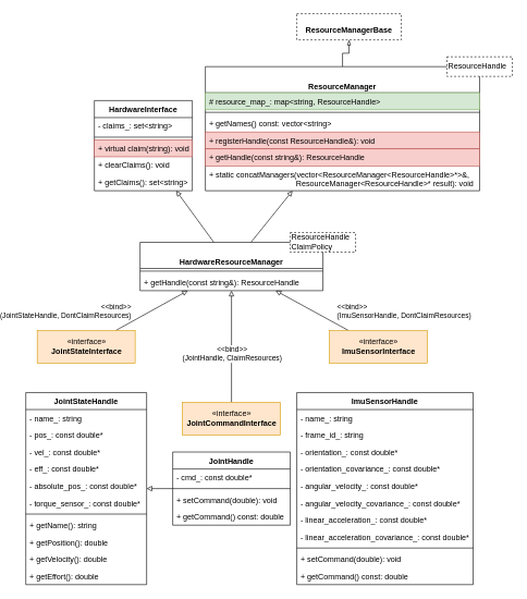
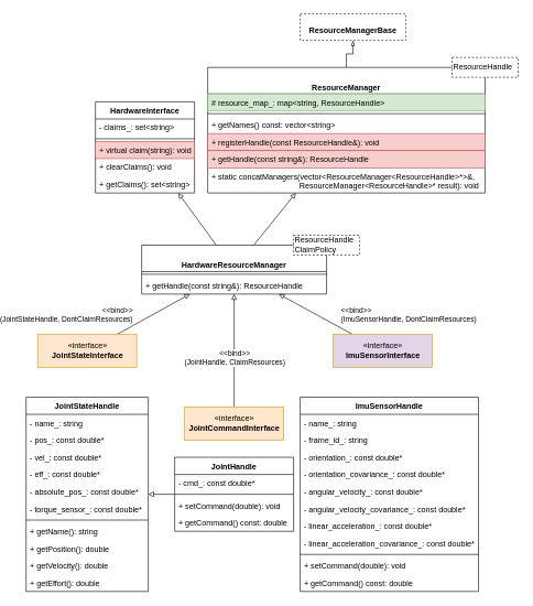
  <mxCell id="0" />
  <mxCell id="1" parent="0" />
  <mxCell id="2" value="HardwareInterface" style="swimlane;fontStyle=1;align=center;verticalAlign=top;childLayout=stackLayout;horizontal=1;startSize=26;horizontalStack=0;resizeParent=1;resizeParentMax=0;resizeLast=0;collapsible=1;marginBottom=0;" vertex="1" parent="1"><mxGeometry x="125" y="153" width="150" height="138" as="geometry"><mxRectangle x="200" y="240" width="100" height="26" as="alternateBounds" /></mxGeometry></mxCell>
  <mxCell id="3" value="- claims_: set&lt;string&gt;" style="text;strokeColor=none;fillColor=none;align=left;verticalAlign=top;spacingLeft=4;spacingRight=4;overflow=hidden;rotatable=0;points=[[0,0.5],[1,0.5]];portConstraint=eastwest;" vertex="1" parent="2"><mxGeometry y="26" width="150" height="26" as="geometry" /></mxCell>
  <mxCell id="4" value="" style="line;strokeWidth=1;fillColor=none;align=left;verticalAlign=middle;spacingTop=-1;spacingLeft=3;spacingRight=3;rotatable=0;labelPosition=right;points=[];portConstraint=eastwest;" vertex="1" parent="2"><mxGeometry y="52" width="150" height="8" as="geometry" /></mxCell>
  <mxCell id="5" value="+ virtual claim(string): void" style="text;strokeColor=#b85450;fillColor=#f8cecc;align=left;verticalAlign=top;spacingLeft=4;spacingRight=4;overflow=hidden;rotatable=0;points=[[0,0.5],[1,0.5]];portConstraint=eastwest;" vertex="1" parent="2"><mxGeometry y="60" width="150" height="26" as="geometry" /></mxCell>
  <mxCell id="6" value="+ clearClaims(): void" style="text;strokeColor=none;fillColor=none;align=left;verticalAlign=top;spacingLeft=4;spacingRight=4;overflow=hidden;rotatable=0;points=[[0,0.5],[1,0.5]];portConstraint=eastwest;" vertex="1" parent="2"><mxGeometry y="86" width="150" height="26" as="geometry" /></mxCell>
  <mxCell id="7" value="+ getClaims(): set&lt;string&gt;" style="text;strokeColor=none;fillColor=none;align=left;verticalAlign=top;spacingLeft=4;spacingRight=4;overflow=hidden;rotatable=0;points=[[0,0.5],[1,0.5]];portConstraint=eastwest;" vertex="1" parent="2"><mxGeometry y="112" width="150" height="26" as="geometry" /></mxCell>
  <mxCell id="8" style="rounded=0;orthogonalLoop=1;jettySize=auto;html=1;endArrow=block;endFill=0;" edge="1" parent="1" source="10" target="2"><mxGeometry relative="1" as="geometry" /></mxCell>
  <mxCell id="9" style="edgeStyle=none;rounded=0;orthogonalLoop=1;jettySize=auto;html=1;endArrow=block;endFill=0;" edge="1" parent="1" source="10" target="15"><mxGeometry relative="1" as="geometry" /></mxCell>
  <mxCell id="10" value="HardwareResourceManager" style="swimlane;fontStyle=1;align=center;verticalAlign=bottom;childLayout=stackLayout;horizontal=1;startSize=40;horizontalStack=0;resizeParent=1;resizeParentMax=0;resizeLast=0;collapsible=1;marginBottom=0;" vertex="1" parent="1"><mxGeometry x="195" y="370" width="280" height="74" as="geometry"><mxRectangle x="200" y="240" width="100" height="26" as="alternateBounds" /></mxGeometry></mxCell>
  <mxCell id="11" value="" style="line;strokeWidth=1;fillColor=none;align=left;verticalAlign=middle;spacingTop=-1;spacingLeft=3;spacingRight=3;rotatable=0;labelPosition=right;points=[];portConstraint=eastwest;" vertex="1" parent="10"><mxGeometry y="40" width="280" height="8" as="geometry" /></mxCell>
  <mxCell id="12" value="+ getHandle(const string&amp;): ResourceHandle" style="text;strokeColor=none;fillColor=none;align=left;verticalAlign=top;spacingLeft=4;spacingRight=4;overflow=hidden;rotatable=0;points=[[0,0.5],[1,0.5]];portConstraint=eastwest;" vertex="1" parent="10"><mxGeometry y="48" width="280" height="26" as="geometry" /></mxCell>
  <mxCell id="13" value="ResourceHandle&lt;br&gt;ClaimPolicy" style="rounded=0;whiteSpace=wrap;html=1;dashed=1;align=left;" vertex="1" parent="1"><mxGeometry x="425" y="355" width="100" height="30" as="geometry" /></mxCell>
  <mxCell id="14" style="edgeStyle=orthogonalEdgeStyle;rounded=0;orthogonalLoop=1;jettySize=auto;html=1;entryX=0.5;entryY=1;entryDx=0;entryDy=0;endArrow=blockThin;endFill=0;" edge="1" parent="1" source="15" target="23"><mxGeometry relative="1" as="geometry" /></mxCell>
  <mxCell id="15" value="ResourceManager" style="swimlane;fontStyle=1;align=center;verticalAlign=bottom;childLayout=stackLayout;horizontal=1;startSize=40;horizontalStack=0;resizeParent=1;resizeParentMax=0;resizeLast=0;collapsible=1;marginBottom=0;" vertex="1" parent="1"><mxGeometry x="295" y="101" width="420" height="190" as="geometry"><mxRectangle x="200" y="240" width="100" height="26" as="alternateBounds" /></mxGeometry></mxCell>
  <mxCell id="16" value="# resource_map_: map&lt;string, ResourceHandle&gt;" style="text;strokeColor=#82b366;fillColor=#d5e8d4;align=left;verticalAlign=top;spacingLeft=4;spacingRight=4;overflow=hidden;rotatable=0;points=[[0,0.5],[1,0.5]];portConstraint=eastwest;" vertex="1" parent="15"><mxGeometry y="40" width="420" height="26" as="geometry" /></mxCell>
  <mxCell id="17" value="" style="line;strokeWidth=1;fillColor=none;align=left;verticalAlign=middle;spacingTop=-1;spacingLeft=3;spacingRight=3;rotatable=0;labelPosition=right;points=[];portConstraint=eastwest;" vertex="1" parent="15"><mxGeometry y="66" width="420" height="8" as="geometry" /></mxCell>
  <mxCell id="18" value="+ getNames() const: vector&lt;string&gt;" style="text;strokeColor=none;fillColor=none;align=left;verticalAlign=top;spacingLeft=4;spacingRight=4;overflow=hidden;rotatable=0;points=[[0,0.5],[1,0.5]];portConstraint=eastwest;" vertex="1" parent="15"><mxGeometry y="74" width="420" height="26" as="geometry" /></mxCell>
  <mxCell id="19" value="+ registerHandle(const ResourceHandle&amp;): void" style="text;strokeColor=#b85450;fillColor=#f8cecc;align=left;verticalAlign=top;spacingLeft=4;spacingRight=4;overflow=hidden;rotatable=0;points=[[0,0.5],[1,0.5]];portConstraint=eastwest;" vertex="1" parent="15"><mxGeometry y="100" width="420" height="26" as="geometry" /></mxCell>
  <mxCell id="20" value="+ getHandle(const string&amp;): ResourceHandle" style="text;strokeColor=#b85450;fillColor=#f8cecc;align=left;verticalAlign=top;spacingLeft=4;spacingRight=4;overflow=hidden;rotatable=0;points=[[0,0.5],[1,0.5]];portConstraint=eastwest;" vertex="1" parent="15"><mxGeometry y="126" width="420" height="26" as="geometry" /></mxCell>
  <mxCell id="21" value="+ static concatManagers(vector&lt;ResourceManager&lt;ResourceHandle&gt;*&gt;&amp;,&#10;                                        ResourceManager&lt;ResourceHandle&gt;* result): void" style="text;strokeColor=none;fillColor=none;align=left;verticalAlign=top;spacingLeft=4;spacingRight=4;overflow=hidden;rotatable=0;points=[[0,0.5],[1,0.5]];portConstraint=eastwest;" vertex="1" parent="15"><mxGeometry y="152" width="420" height="38" as="geometry" /></mxCell>
  <mxCell id="22" value="ResourceHandle" style="rounded=0;whiteSpace=wrap;html=1;dashed=1;align=left;" vertex="1" parent="1"><mxGeometry x="665" y="86" width="100" height="30" as="geometry" /></mxCell>
  <mxCell id="23" value="&lt;p style=&quot;margin: 0px ; margin-top: 4px ; text-align: center&quot;&gt;&lt;br&gt;&lt;b&gt;ResourceManagerBase&lt;/b&gt;&lt;/p&gt;" style="verticalAlign=top;align=left;overflow=fill;fontSize=12;fontFamily=Helvetica;html=1;dashed=1;" vertex="1" parent="1"><mxGeometry x="435" y="20" width="160" height="40" as="geometry" /></mxCell>
  <mxCell id="24" value="JointStateHandle" style="swimlane;fontStyle=1;align=center;verticalAlign=top;childLayout=stackLayout;horizontal=1;startSize=26;horizontalStack=0;resizeParent=1;resizeParentMax=0;resizeLast=0;collapsible=1;marginBottom=0;" vertex="1" parent="1"><mxGeometry x="20" y="600" width="185" height="294" as="geometry" /></mxCell>
  <mxCell id="25" value="- name_: string" style="text;strokeColor=none;fillColor=none;align=left;verticalAlign=top;spacingLeft=4;spacingRight=4;overflow=hidden;rotatable=0;points=[[0,0.5],[1,0.5]];portConstraint=eastwest;" vertex="1" parent="24"><mxGeometry y="26" width="185" height="26" as="geometry" /></mxCell>
  <mxCell id="26" value="- pos_: const double*" style="text;strokeColor=none;fillColor=none;align=left;verticalAlign=top;spacingLeft=4;spacingRight=4;overflow=hidden;rotatable=0;points=[[0,0.5],[1,0.5]];portConstraint=eastwest;" vertex="1" parent="24"><mxGeometry y="52" width="185" height="26" as="geometry" /></mxCell>
  <mxCell id="27" value="- vel_: const double*" style="text;strokeColor=none;fillColor=none;align=left;verticalAlign=top;spacingLeft=4;spacingRight=4;overflow=hidden;rotatable=0;points=[[0,0.5],[1,0.5]];portConstraint=eastwest;" vertex="1" parent="24"><mxGeometry y="78" width="185" height="26" as="geometry" /></mxCell>
  <mxCell id="28" value="- eff_: const double*" style="text;strokeColor=none;fillColor=none;align=left;verticalAlign=top;spacingLeft=4;spacingRight=4;overflow=hidden;rotatable=0;points=[[0,0.5],[1,0.5]];portConstraint=eastwest;" vertex="1" parent="24"><mxGeometry y="104" width="185" height="26" as="geometry" /></mxCell>
  <mxCell id="29" value="- absolute_pos_: const double*" style="text;strokeColor=none;fillColor=none;align=left;verticalAlign=top;spacingLeft=4;spacingRight=4;overflow=hidden;rotatable=0;points=[[0,0.5],[1,0.5]];portConstraint=eastwest;" vertex="1" parent="24"><mxGeometry y="130" width="185" height="26" as="geometry" /></mxCell>
  <mxCell id="30" value="- torque_sensor_: const double*" style="text;strokeColor=none;fillColor=none;align=left;verticalAlign=top;spacingLeft=4;spacingRight=4;overflow=hidden;rotatable=0;points=[[0,0.5],[1,0.5]];portConstraint=eastwest;" vertex="1" parent="24"><mxGeometry y="156" width="185" height="26" as="geometry" /></mxCell>
  <mxCell id="31" value="" style="line;strokeWidth=1;fillColor=none;align=left;verticalAlign=middle;spacingTop=-1;spacingLeft=3;spacingRight=3;rotatable=0;labelPosition=right;points=[];portConstraint=eastwest;" vertex="1" parent="24"><mxGeometry y="182" width="185" height="8" as="geometry" /></mxCell>
  <mxCell id="32" value="+ getName(): string" style="text;strokeColor=none;fillColor=none;align=left;verticalAlign=top;spacingLeft=4;spacingRight=4;overflow=hidden;rotatable=0;points=[[0,0.5],[1,0.5]];portConstraint=eastwest;" vertex="1" parent="24"><mxGeometry y="190" width="185" height="26" as="geometry" /></mxCell>
  <mxCell id="33" value="+ getPosition(): double" style="text;strokeColor=none;fillColor=none;align=left;verticalAlign=top;spacingLeft=4;spacingRight=4;overflow=hidden;rotatable=0;points=[[0,0.5],[1,0.5]];portConstraint=eastwest;" vertex="1" parent="24"><mxGeometry y="216" width="185" height="26" as="geometry" /></mxCell>
  <mxCell id="34" value="+ getVelocity(): double" style="text;strokeColor=none;fillColor=none;align=left;verticalAlign=top;spacingLeft=4;spacingRight=4;overflow=hidden;rotatable=0;points=[[0,0.5],[1,0.5]];portConstraint=eastwest;" vertex="1" parent="24"><mxGeometry y="242" width="185" height="26" as="geometry" /></mxCell>
  <mxCell id="35" value="+ getEffort(): double" style="text;strokeColor=none;fillColor=none;align=left;verticalAlign=top;spacingLeft=4;spacingRight=4;overflow=hidden;rotatable=0;points=[[0,0.5],[1,0.5]];portConstraint=eastwest;" vertex="1" parent="24"><mxGeometry y="268" width="185" height="26" as="geometry" /></mxCell>
  <mxCell id="36" style="edgeStyle=none;rounded=0;orthogonalLoop=1;jettySize=auto;html=1;endArrow=block;endFill=0;" edge="1" parent="1" source="37" target="24"><mxGeometry relative="1" as="geometry" /></mxCell>
  <mxCell id="37" value="JointHandle" style="swimlane;fontStyle=1;align=center;verticalAlign=top;childLayout=stackLayout;horizontal=1;startSize=26;horizontalStack=0;resizeParent=1;resizeParentMax=0;resizeLast=0;collapsible=1;marginBottom=0;" vertex="1" parent="1"><mxGeometry x="245" y="691" width="180" height="112" as="geometry" /></mxCell>
  <mxCell id="38" value="- cmd_: const double*" style="text;strokeColor=none;fillColor=none;align=left;verticalAlign=top;spacingLeft=4;spacingRight=4;overflow=hidden;rotatable=0;points=[[0,0.5],[1,0.5]];portConstraint=eastwest;" vertex="1" parent="37"><mxGeometry y="26" width="180" height="26" as="geometry" /></mxCell>
  <mxCell id="39" value="" style="line;strokeWidth=1;fillColor=none;align=left;verticalAlign=middle;spacingTop=-1;spacingLeft=3;spacingRight=3;rotatable=0;labelPosition=right;points=[];portConstraint=eastwest;" vertex="1" parent="37"><mxGeometry y="52" width="180" height="8" as="geometry" /></mxCell>
  <mxCell id="40" value="+ setCommand(double): void" style="text;strokeColor=none;fillColor=none;align=left;verticalAlign=top;spacingLeft=4;spacingRight=4;overflow=hidden;rotatable=0;points=[[0,0.5],[1,0.5]];portConstraint=eastwest;" vertex="1" parent="37"><mxGeometry y="60" width="180" height="26" as="geometry" /></mxCell>
  <mxCell id="41" value="+ getCommand() const: double" style="text;strokeColor=none;fillColor=none;align=left;verticalAlign=top;spacingLeft=4;spacingRight=4;overflow=hidden;rotatable=0;points=[[0,0.5],[1,0.5]];portConstraint=eastwest;" vertex="1" parent="37"><mxGeometry y="86" width="180" height="26" as="geometry" /></mxCell>
  <mxCell id="42" style="edgeStyle=none;rounded=0;orthogonalLoop=1;jettySize=auto;html=1;endArrow=block;endFill=0;" edge="1" parent="1" source="44" target="10"><mxGeometry relative="1" as="geometry"><mxPoint x="395" y="445" as="targetPoint" /></mxGeometry></mxCell>
  <mxCell id="43" value="&amp;lt;&amp;lt;bind&amp;gt;&amp;gt;&lt;br&gt;(JointHandle, ClaimResources)" style="edgeLabel;html=1;align=center;verticalAlign=middle;resizable=0;points=[];" vertex="1" connectable="0" parent="42"><mxGeometry x="-0.188" y="-1" relative="1" as="geometry"><mxPoint x="-1" y="-6" as="offset" /></mxGeometry></mxCell>
  <mxCell id="44" value="«interface»&lt;br&gt;&lt;b&gt;JointCommandInterface&lt;/b&gt;" style="html=1;fillColor=#ffe6cc;strokeColor=#d79b00;" vertex="1" parent="1"><mxGeometry x="260" y="615" width="150" height="50" as="geometry" /></mxCell>
  <mxCell id="45" style="edgeStyle=none;rounded=0;orthogonalLoop=1;jettySize=auto;html=1;endArrow=block;endFill=0;" edge="1" parent="1" source="47" target="10"><mxGeometry relative="1" as="geometry" /></mxCell>
  <mxCell id="46" value="&lt;span style=&quot;font-family: &amp;#34;helvetica&amp;#34;&quot;&gt;&amp;lt;&amp;lt;bind&amp;gt;&amp;gt;&lt;/span&gt;&lt;br style=&quot;font-family: &amp;#34;helvetica&amp;#34;&quot;&gt;&lt;span style=&quot;font-family: &amp;#34;helvetica&amp;#34;&quot;&gt;(JointStateHandle, DontClaimResources)&lt;/span&gt;" style="edgeLabel;html=1;align=right;verticalAlign=middle;resizable=0;points=[];" vertex="1" connectable="0" parent="45"><mxGeometry x="-0.344" y="1" relative="1" as="geometry"><mxPoint x="-11" y="-9" as="offset" /></mxGeometry></mxCell>
  <mxCell id="47" value="«interface»&lt;br&gt;&lt;b&gt;JointStateInterface&lt;/b&gt;" style="html=1;fillColor=#ffe6cc;strokeColor=#d79b00;" vertex="1" parent="1"><mxGeometry x="37.5" y="505" width="150" height="50" as="geometry" /></mxCell>
  <mxCell id="48" value="ImuSensorHandle" style="swimlane;fontStyle=1;align=center;verticalAlign=top;childLayout=stackLayout;horizontal=1;startSize=26;horizontalStack=0;resizeParent=1;resizeParentMax=0;resizeLast=0;collapsible=1;marginBottom=0;" vertex="1" parent="1"><mxGeometry x="435" y="600" width="270" height="294" as="geometry" /></mxCell>
  <mxCell id="49" value="- name_: string" style="text;strokeColor=none;fillColor=none;align=left;verticalAlign=top;spacingLeft=4;spacingRight=4;overflow=hidden;rotatable=0;points=[[0,0.5],[1,0.5]];portConstraint=eastwest;" vertex="1" parent="48"><mxGeometry y="26" width="270" height="26" as="geometry" /></mxCell>
  <mxCell id="50" value="- frame_id_: string" style="text;strokeColor=none;fillColor=none;align=left;verticalAlign=top;spacingLeft=4;spacingRight=4;overflow=hidden;rotatable=0;points=[[0,0.5],[1,0.5]];portConstraint=eastwest;" vertex="1" parent="48"><mxGeometry y="52" width="270" height="26" as="geometry" /></mxCell>
  <mxCell id="51" value="- orientation_: const double*" style="text;strokeColor=none;fillColor=none;align=left;verticalAlign=top;spacingLeft=4;spacingRight=4;overflow=hidden;rotatable=0;points=[[0,0.5],[1,0.5]];portConstraint=eastwest;" vertex="1" parent="48"><mxGeometry y="78" width="270" height="26" as="geometry" /></mxCell>
  <mxCell id="52" value="- orientation_covariance_: const double*" style="text;strokeColor=none;fillColor=none;align=left;verticalAlign=top;spacingLeft=4;spacingRight=4;overflow=hidden;rotatable=0;points=[[0,0.5],[1,0.5]];portConstraint=eastwest;" vertex="1" parent="48"><mxGeometry y="104" width="270" height="26" as="geometry" /></mxCell>
  <mxCell id="53" value="- angular_velocity_: const double*" style="text;strokeColor=none;fillColor=none;align=left;verticalAlign=top;spacingLeft=4;spacingRight=4;overflow=hidden;rotatable=0;points=[[0,0.5],[1,0.5]];portConstraint=eastwest;" vertex="1" parent="48"><mxGeometry y="130" width="270" height="26" as="geometry" /></mxCell>
  <mxCell id="54" value="- angular_velocity_covariance_: const double*" style="text;strokeColor=none;fillColor=none;align=left;verticalAlign=top;spacingLeft=4;spacingRight=4;overflow=hidden;rotatable=0;points=[[0,0.5],[1,0.5]];portConstraint=eastwest;" vertex="1" parent="48"><mxGeometry y="156" width="270" height="26" as="geometry" /></mxCell>
  <mxCell id="55" value="- linear_acceleration_: const double*" style="text;strokeColor=none;fillColor=none;align=left;verticalAlign=top;spacingLeft=4;spacingRight=4;overflow=hidden;rotatable=0;points=[[0,0.5],[1,0.5]];portConstraint=eastwest;" vertex="1" parent="48"><mxGeometry y="182" width="270" height="26" as="geometry" /></mxCell>
  <mxCell id="56" value="- linear_acceleration_covariance_: const double*" style="text;strokeColor=none;fillColor=none;align=left;verticalAlign=top;spacingLeft=4;spacingRight=4;overflow=hidden;rotatable=0;points=[[0,0.5],[1,0.5]];portConstraint=eastwest;" vertex="1" parent="48"><mxGeometry y="208" width="270" height="26" as="geometry" /></mxCell>
  <mxCell id="57" value="" style="line;strokeWidth=1;fillColor=none;align=left;verticalAlign=middle;spacingTop=-1;spacingLeft=3;spacingRight=3;rotatable=0;labelPosition=right;points=[];portConstraint=eastwest;" vertex="1" parent="48"><mxGeometry y="234" width="270" height="8" as="geometry" /></mxCell>
  <mxCell id="58" value="+ setCommand(double): void" style="text;strokeColor=none;fillColor=none;align=left;verticalAlign=top;spacingLeft=4;spacingRight=4;overflow=hidden;rotatable=0;points=[[0,0.5],[1,0.5]];portConstraint=eastwest;" vertex="1" parent="48"><mxGeometry y="242" width="270" height="26" as="geometry" /></mxCell>
  <mxCell id="59" value="+ getCommand() const: double" style="text;strokeColor=none;fillColor=none;align=left;verticalAlign=top;spacingLeft=4;spacingRight=4;overflow=hidden;rotatable=0;points=[[0,0.5],[1,0.5]];portConstraint=eastwest;" vertex="1" parent="48"><mxGeometry y="268" width="270" height="26" as="geometry" /></mxCell>
  <mxCell id="60" style="edgeStyle=none;rounded=0;orthogonalLoop=1;jettySize=auto;html=1;endArrow=block;endFill=0;" edge="1" parent="1" source="62" target="10"><mxGeometry relative="1" as="geometry" /></mxCell>
  <mxCell id="61" value="&amp;lt;&amp;lt;bind&amp;gt;&amp;gt;&lt;br&gt;(ImuSensorHandle, DontClaimResources)" style="edgeLabel;html=1;align=left;verticalAlign=middle;resizable=0;points=[];" vertex="1" connectable="0" parent="60"><mxGeometry x="-0.348" y="-1" relative="1" as="geometry"><mxPoint x="16" y="-9" as="offset" /></mxGeometry></mxCell>
- <mxCell id="62" value="«interface»&lt;br&gt;&lt;b&gt;ImuSensorInterface&lt;/b&gt;" style="html=1;fillColor=#ffe6cc;strokeColor=#d79b00;" vertex="1" parent="1"><mxGeometry x="485" y="505" width="150" height="50" as="geometry" /></mxCell>
+ <mxCell id="62" value="«interface»&lt;br&gt;&lt;b&gt;ImuSensorInterface&lt;/b&gt;" style="html=1;fillColor=#e1d5e7;strokeColor=#d79b00;" vertex="1" parent="1"><mxGeometry x="485" y="505" width="150" height="50" as="geometry" /></mxCell>
